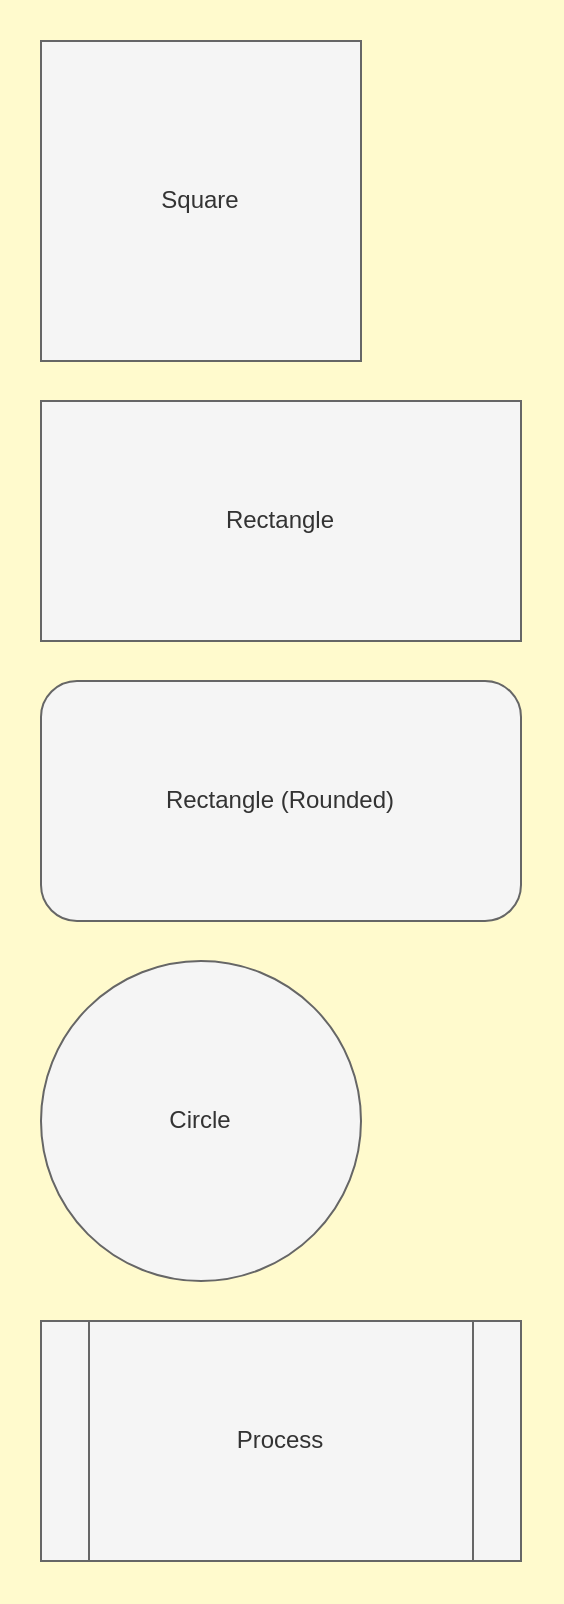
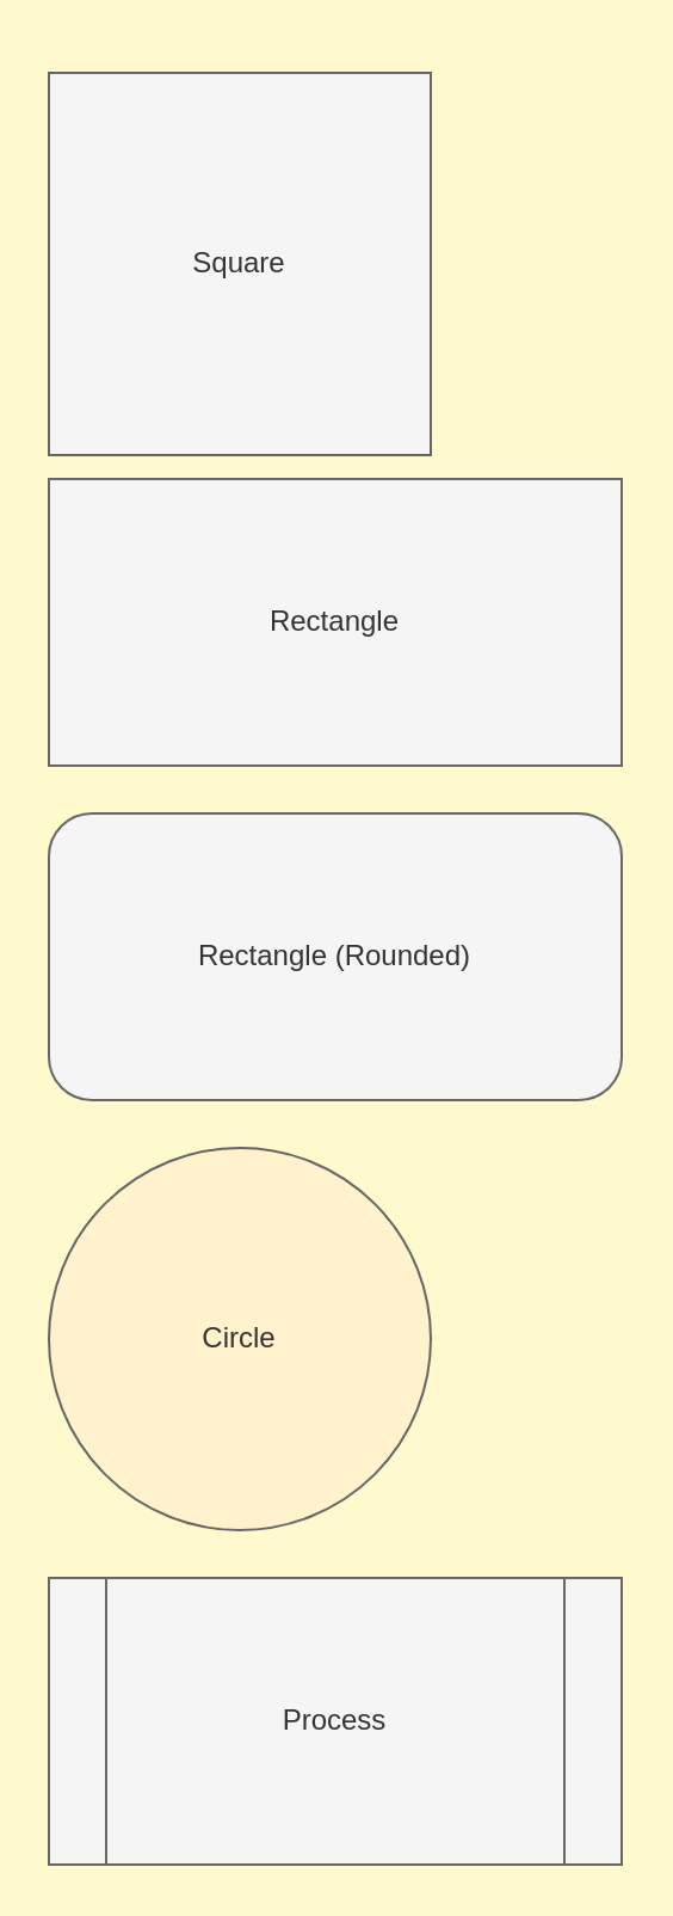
  <mxCell id="0" />
  <mxCell id="1" parent="0" />
- <mxCell id="2" value="Square" style="whiteSpace=wrap;html=1;fillColor=#f5f5f5;strokeColor=#666666;fontColor=#333333" vertex="1" parent="1"><mxGeometry x="20" y="20" width="160" height="160" as="geometry" /></mxCell>
+ <mxCell id="2" value="Square" style="whiteSpace=wrap;html=1;fillColor=#f5f5f5;strokeColor=#666666;fontColor=#333333" vertex="1" parent="1"><mxGeometry x="20" y="30" width="160" height="160" as="geometry" /></mxCell>
  <mxCell id="3" value="Rectangle" style="whiteSpace=wrap;html=1;fillColor=#f5f5f5;strokeColor=#666666;fontColor=#333333" vertex="1" parent="1"><mxGeometry x="20" y="200" width="240" height="120" as="geometry" /></mxCell>
  <mxCell id="4" value="Rectangle (Rounded)" style="whiteSpace=wrap;html=1;rounded=1;fillColor=#f5f5f5;strokeColor=#666666;fontColor=#333333" vertex="1" parent="1"><mxGeometry x="20" y="340" width="240" height="120" as="geometry" /></mxCell>
- <mxCell id="5" value="Circle" style="ellipse;whiteSpace=wrap;html=1;fillColor=#f5f5f5;strokeColor=#666666;fontColor=#333333" vertex="1" parent="1"><mxGeometry x="20" y="480" width="160" height="160" as="geometry" /></mxCell>
+ <mxCell id="5" value="Circle" style="ellipse;whiteSpace=wrap;html=1;fillColor=#fff2cc;strokeColor=#666666;fontColor=#333333;" vertex="1" parent="1"><mxGeometry x="20" y="480" width="160" height="160" as="geometry" /></mxCell>
  <mxCell id="6" value="Process" style="shape=process;whiteSpace=wrap;html=1;fillColor=#f5f5f5;strokeColor=#666666;fontColor=#333333" vertex="1" parent="1"><mxGeometry x="20" y="660" width="240" height="120" as="geometry" /></mxCell>
